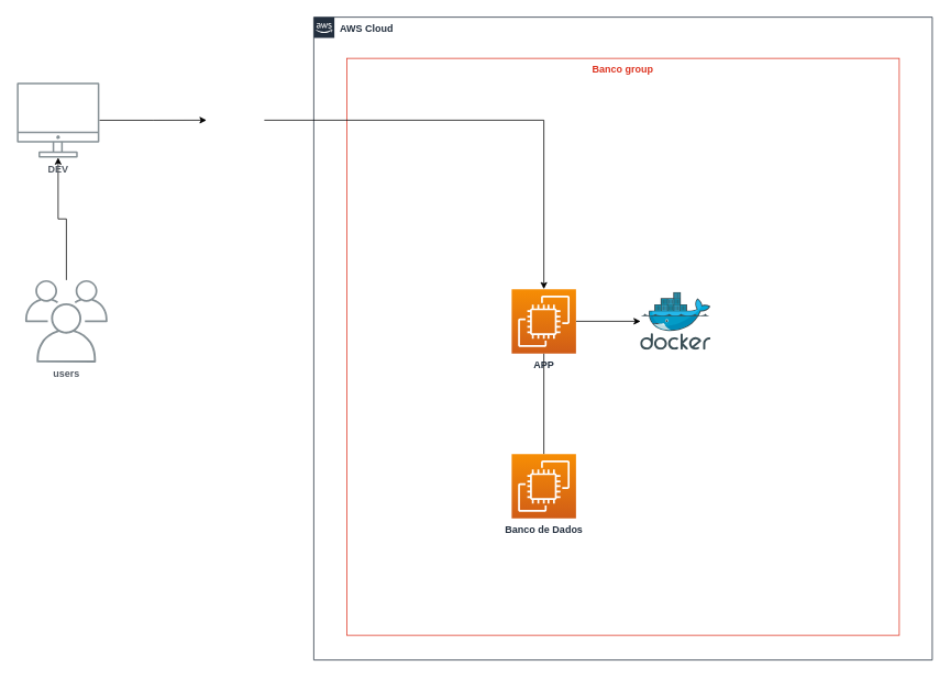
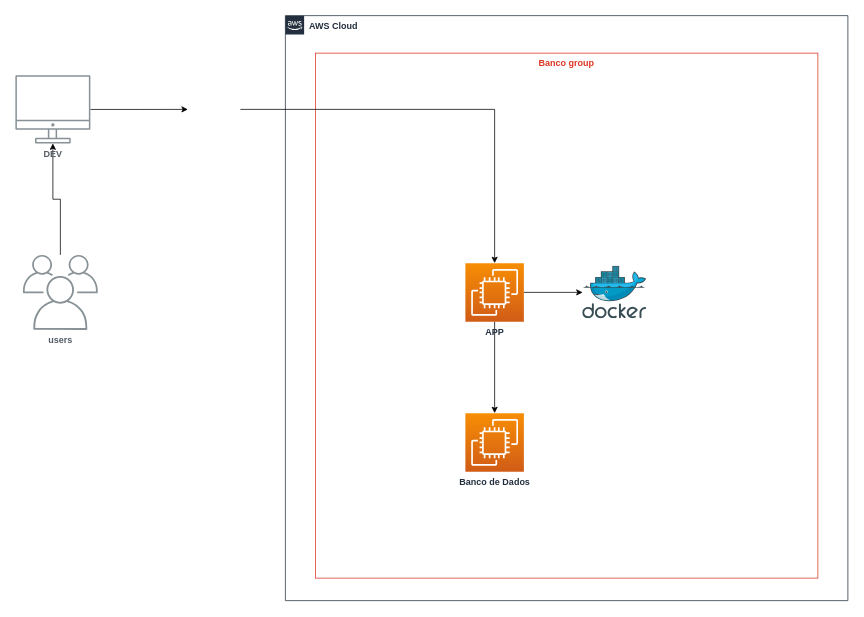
  <mxCell id="0" />
  <mxCell id="1" parent="0" />
  <mxCell id="2" value="&lt;b&gt;AWS Cloud&lt;/b&gt;" style="points=[[0,0],[0.25,0],[0.5,0],[0.75,0],[1,0],[1,0.25],[1,0.5],[1,0.75],[1,1],[0.75,1],[0.5,1],[0.25,1],[0,1],[0,0.75],[0,0.5],[0,0.25]];outlineConnect=0;gradientColor=none;html=1;whiteSpace=wrap;fontSize=12;fontStyle=0;shape=mxgraph.aws4.group;grIcon=mxgraph.aws4.group_aws_cloud_alt;strokeColor=#232F3E;fillColor=none;verticalAlign=top;align=left;spacingLeft=30;fontColor=#232F3E;dashed=0;labelBackgroundColor=#ffffff;container=1;pointerEvents=0;collapsible=0;recursiveResize=0;" parent="1" vertex="1"><mxGeometry x="380" y="20" width="750" height="780" as="geometry" /></mxCell>
  <mxCell id="3" value="Banco group" style="fillColor=none;strokeColor=#DD3522;verticalAlign=top;fontStyle=1;fontColor=#DD3522;" vertex="1" parent="2"><mxGeometry x="40" y="50" width="670" height="700" as="geometry" /></mxCell>
  <mxCell id="4" value="&lt;b&gt;Banco de Dados&lt;/b&gt;" style="sketch=0;points=[[0,0,0],[0.25,0,0],[0.5,0,0],[0.75,0,0],[1,0,0],[0,1,0],[0.25,1,0],[0.5,1,0],[0.75,1,0],[1,1,0],[0,0.25,0],[0,0.5,0],[0,0.75,0],[1,0.25,0],[1,0.5,0],[1,0.75,0]];outlineConnect=0;fontColor=#232F3E;gradientColor=#F78E04;gradientDirection=north;fillColor=#D05C17;strokeColor=#ffffff;dashed=0;verticalLabelPosition=bottom;verticalAlign=top;align=center;html=1;fontSize=12;fontStyle=0;aspect=fixed;shape=mxgraph.aws4.resourceIcon;resIcon=mxgraph.aws4.ec2;" vertex="1" parent="2"><mxGeometry x="240" y="530" width="78" height="78" as="geometry" /></mxCell>
  <mxCell id="5" style="edgeStyle=orthogonalEdgeStyle;rounded=0;orthogonalLoop=1;jettySize=auto;html=1;" edge="1" parent="2" source="7" target="8"><mxGeometry relative="1" as="geometry" /></mxCell>
- <mxCell id="6" style="edgeStyle=orthogonalEdgeStyle;rounded=0;orthogonalLoop=1;jettySize=auto;html=1;endArrow=none;" edge="1" parent="2" source="7" target="4"><mxGeometry relative="1" as="geometry" /></mxCell>
+ <mxCell id="6" style="edgeStyle=orthogonalEdgeStyle;rounded=0;orthogonalLoop=1;jettySize=auto;html=1;" edge="1" parent="2" source="7" target="4"><mxGeometry relative="1" as="geometry" /></mxCell>
  <mxCell id="7" value="&lt;b&gt;APP&lt;/b&gt;" style="sketch=0;points=[[0,0,0],[0.25,0,0],[0.5,0,0],[0.75,0,0],[1,0,0],[0,1,0],[0.25,1,0],[0.5,1,0],[0.75,1,0],[1,1,0],[0,0.25,0],[0,0.5,0],[0,0.75,0],[1,0.25,0],[1,0.5,0],[1,0.75,0]];outlineConnect=0;fontColor=#232F3E;gradientColor=#F78E04;gradientDirection=north;fillColor=#D05C17;strokeColor=#ffffff;dashed=0;verticalLabelPosition=bottom;verticalAlign=top;align=center;html=1;fontSize=12;fontStyle=0;aspect=fixed;shape=mxgraph.aws4.resourceIcon;resIcon=mxgraph.aws4.ec2;" vertex="1" parent="2"><mxGeometry x="240" y="330" width="78" height="78" as="geometry" /></mxCell>
  <mxCell id="8" value="" style="sketch=0;aspect=fixed;html=1;points=[];align=center;image;fontSize=12;image=img/lib/mscae/Docker.svg;" vertex="1" parent="2"><mxGeometry x="396.31" y="334" width="85.37" height="70" as="geometry" /></mxCell>
  <mxCell id="9" style="edgeStyle=orthogonalEdgeStyle;rounded=0;orthogonalLoop=1;jettySize=auto;html=1;" edge="1" parent="1" source="10" target="12"><mxGeometry relative="1" as="geometry" /></mxCell>
  <mxCell id="10" value="&lt;b&gt;users&lt;/b&gt;" style="sketch=0;outlineConnect=0;gradientColor=none;fontColor=#545B64;strokeColor=none;fillColor=#879196;dashed=0;verticalLabelPosition=bottom;verticalAlign=top;align=center;html=1;fontSize=12;fontStyle=0;aspect=fixed;shape=mxgraph.aws4.illustration_users;pointerEvents=1" vertex="1" parent="1"><mxGeometry x="30" y="339" width="100" height="100" as="geometry" /></mxCell>
  <mxCell id="11" style="edgeStyle=orthogonalEdgeStyle;rounded=0;orthogonalLoop=1;jettySize=auto;html=1;" edge="1" parent="1" source="12" target="14"><mxGeometry relative="1" as="geometry" /></mxCell>
  <mxCell id="12" value="&lt;b&gt;DEV&lt;/b&gt;" style="sketch=0;outlineConnect=0;gradientColor=none;fontColor=#545B64;strokeColor=none;fillColor=#879196;dashed=0;verticalLabelPosition=bottom;verticalAlign=top;align=center;html=1;fontSize=12;fontStyle=0;aspect=fixed;shape=mxgraph.aws4.illustration_desktop;pointerEvents=1" vertex="1" parent="1"><mxGeometry x="20" y="99.5" width="100" height="91" as="geometry" /></mxCell>
  <mxCell id="13" style="edgeStyle=orthogonalEdgeStyle;rounded=0;orthogonalLoop=1;jettySize=auto;html=1;" edge="1" parent="1" source="14" target="7"><mxGeometry relative="1" as="geometry" /></mxCell>
  <mxCell id="14" value="" style="shape=image;html=1;verticalAlign=top;verticalLabelPosition=bottom;labelBackgroundColor=#ffffff;imageAspect=0;aspect=fixed;image=https://cdn4.iconfinder.com/data/icons/socialcones/508/Github-128.png" vertex="1" parent="1"><mxGeometry x="250" y="110" width="70" height="70" as="geometry" /></mxCell>
